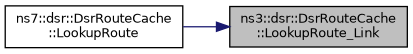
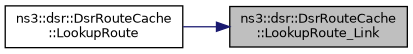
  digraph {
    rankdir=RL
    node [color=black fontname=Helvetica fontsize=10 shape=record style=filled]
    n1 [fillcolor=grey75 fontcolor=black height=0.2 label="ns3::dsr::DsrRouteCache\l::LookupRoute_Link" width=0.4]
-   n2 [fillcolor=white height=0.2 label="ns7::dsr::DsrRouteCache\l::LookupRoute" width=0.4]
+   n2 [fillcolor=white height=0.2 label="ns3::dsr::DsrRouteCache\l::LookupRoute" width=0.4]
    n1 -> n2 [color=midnightblue dir=back fontname=Helvetica fontsize=10 labelfontname=Helvetica labelfontsize=10 style=solid]
  }
